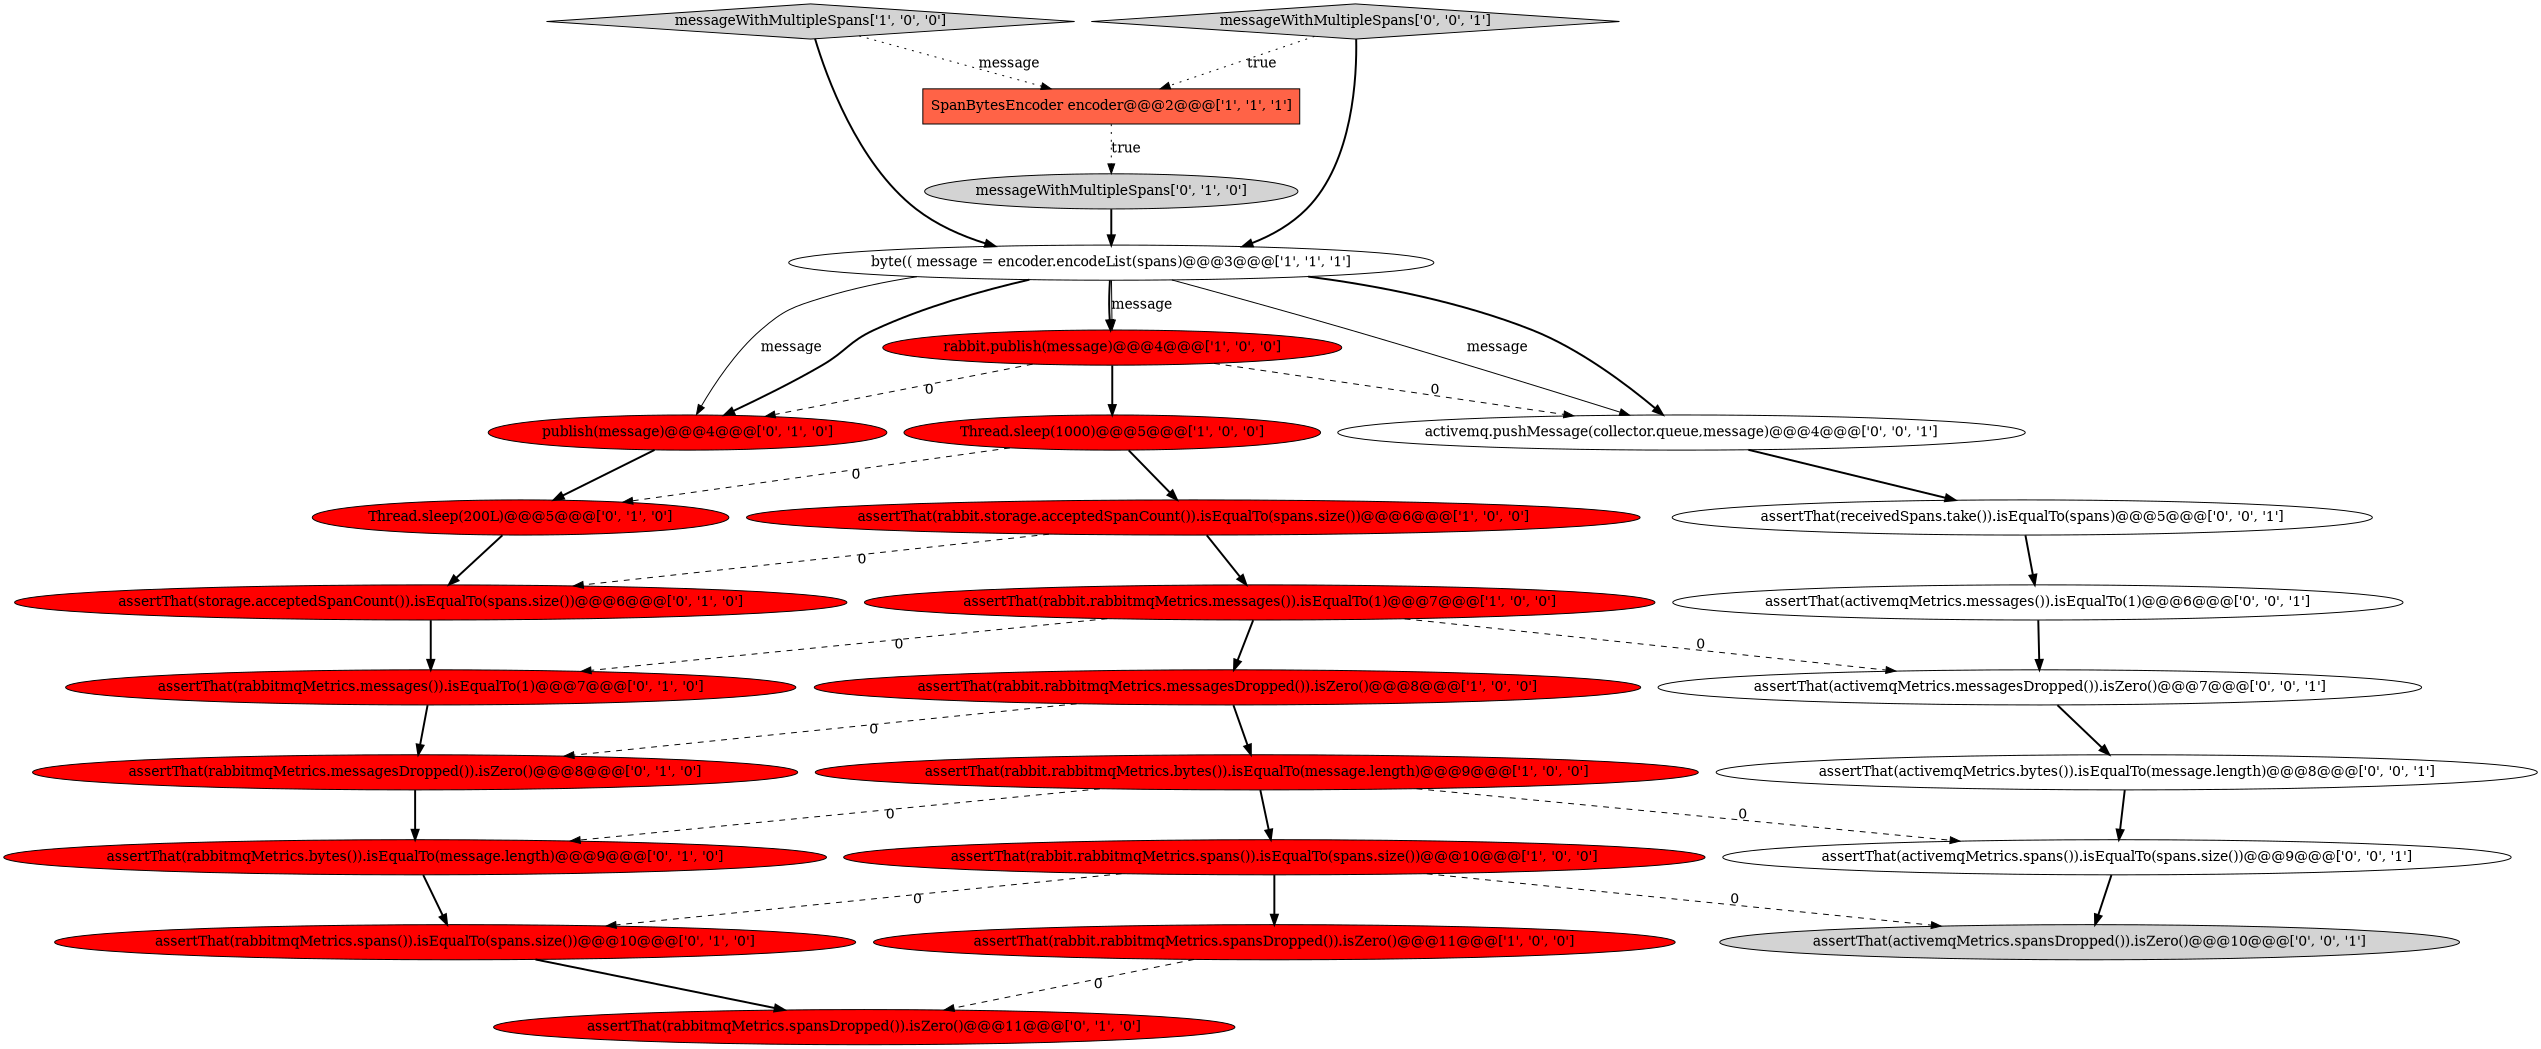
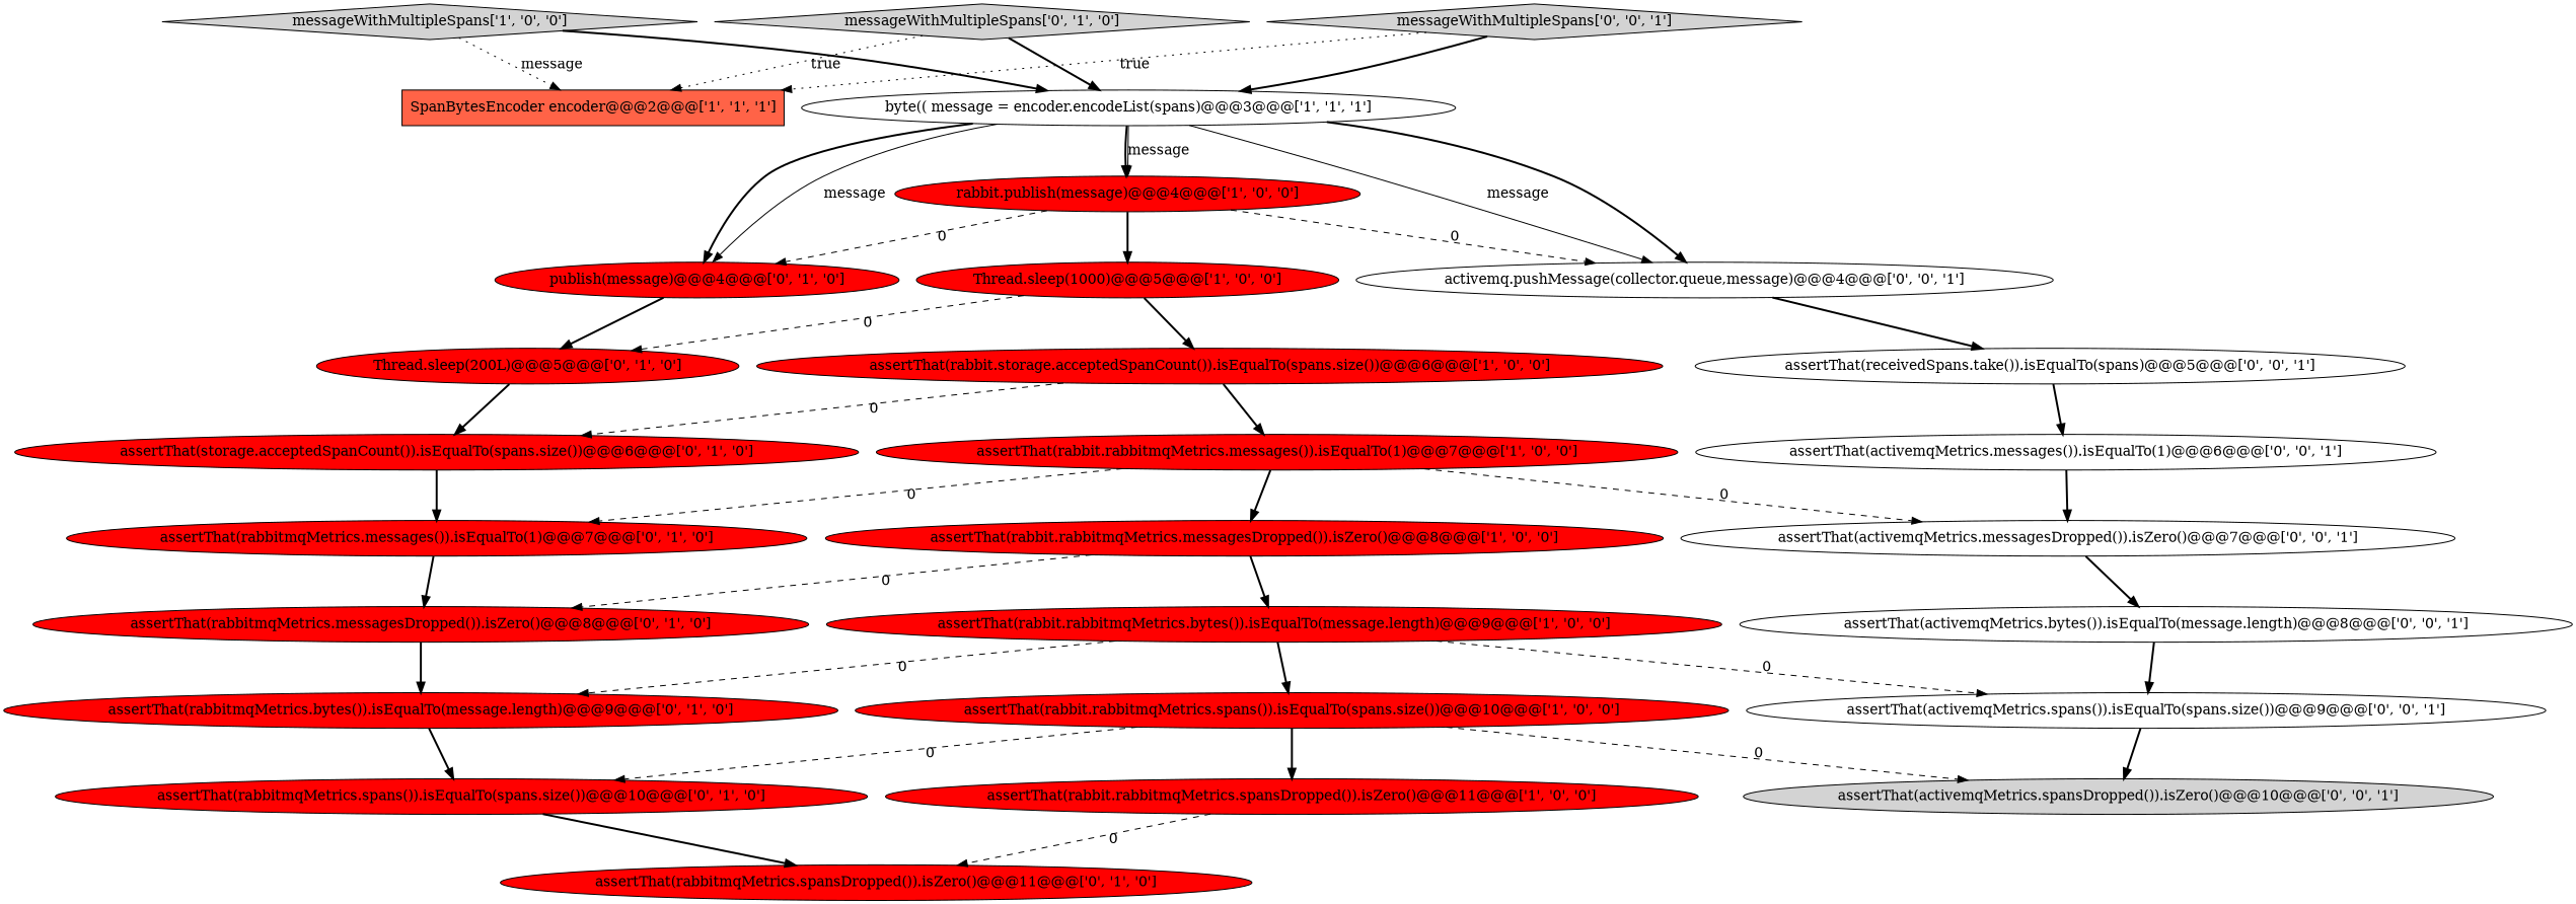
  digraph {
    node [fillcolor=red shape=ellipse style=filled]
    edge [style=bold]
    n1 [label="assertThat(rabbit.rabbitmqMetrics.spans()).isEqualTo(spans.size())@@@10@@@['1', '0', '0']"]
    n2 [label="assertThat(rabbit.rabbitmqMetrics.spansDropped()).isZero()@@@11@@@['1', '0', '0']"]
    n3 [fillcolor=lightgray label="assertThat(activemqMetrics.spansDropped()).isZero()@@@10@@@['0', '0', '1']"]
    n4 [label="assertThat(rabbitmqMetrics.spans()).isEqualTo(spans.size())@@@10@@@['0', '1', '0']"]
    n5 [label="assertThat(rabbitmqMetrics.spansDropped()).isZero()@@@11@@@['0', '1', '0']"]
    n6 [label="assertThat(rabbitmqMetrics.messagesDropped()).isZero()@@@8@@@['0', '1', '0']"]
    n7 [label="assertThat(rabbitmqMetrics.bytes()).isEqualTo(message.length)@@@9@@@['0', '1', '0']"]
    n8 [label="publish(message)@@@4@@@['0', '1', '0']"]
    n9 [label="Thread.sleep(200L)@@@5@@@['0', '1', '0']"]
    n10 [label="assertThat(storage.acceptedSpanCount()).isEqualTo(spans.size())@@@6@@@['0', '1', '0']"]
    n11 [label="rabbit.publish(message)@@@4@@@['1', '0', '0']"]
    n12 [label="Thread.sleep(1000)@@@5@@@['1', '0', '0']"]
    n13 [fillcolor=white label="activemq.pushMessage(collector.queue,message)@@@4@@@['0', '0', '1']"]
    n14 [label="assertThat(rabbit.storage.acceptedSpanCount()).isEqualTo(spans.size())@@@6@@@['1', '0', '0']"]
    n15 [fillcolor=white label="assertThat(receivedSpans.take()).isEqualTo(spans)@@@5@@@['0', '0', '1']"]
    n16 [fillcolor=lightgray label="messageWithMultipleSpans['1', '0', '0']" shape=diamond]
    n17 [fillcolor=tomato label="SpanBytesEncoder encoder@@@2@@@['1', '1', '1']" shape=box]
    n18 [fillcolor=white label="byte(( message = encoder.encodeList(spans)@@@3@@@['1', '1', '1']"]
    n19 [fillcolor=white label="assertThat(activemqMetrics.messagesDropped()).isZero()@@@7@@@['0', '0', '1']"]
    n20 [fillcolor=white label="assertThat(activemqMetrics.bytes()).isEqualTo(message.length)@@@8@@@['0', '0', '1']"]
    n21 [fillcolor=white label="assertThat(activemqMetrics.spans()).isEqualTo(spans.size())@@@9@@@['0', '0', '1']"]
    n22 [label="assertThat(rabbitmqMetrics.messages()).isEqualTo(1)@@@7@@@['0', '1', '0']"]
    n23 [fillcolor=lightgray label="messageWithMultipleSpans['0', '0', '1']" shape=diamond]
    n24 [label="assertThat(rabbit.rabbitmqMetrics.messages()).isEqualTo(1)@@@7@@@['1', '0', '0']"]
    n25 [label="assertThat(rabbit.rabbitmqMetrics.messagesDropped()).isZero()@@@8@@@['1', '0', '0']"]
    n26 [label="assertThat(rabbit.rabbitmqMetrics.bytes()).isEqualTo(message.length)@@@9@@@['1', '0', '0']"]
    n27 [fillcolor=white label="assertThat(activemqMetrics.messages()).isEqualTo(1)@@@6@@@['0', '0', '1']"]
-   n28 [fillcolor=lightgray label="messageWithMultipleSpans['0', '1', '0']"]
+   n28 [fillcolor=lightgray label="messageWithMultipleSpans['0', '1', '0']" shape=diamond]
    n1 -> n2
    n1 -> n3 [label=0 style=dashed]
    n1 -> n4 [label=0 style=dashed]
    n2 -> n5 [label=0 style=dashed]
    n4 -> n5
    n6 -> n7
    n7 -> n4
    n8 -> n9
    n9 -> n10
    n10 -> n22
    n11 -> n8 [label=0 style=dashed]
    n11 -> n12
    n11 -> n13 [label=0 style=dashed]
    n12 -> n9 [label=0 style=dashed]
    n12 -> n14
    n13 -> n15
    n14 -> n10 [label=0 style=dashed]
    n14 -> n24
    n15 -> n27
    n16 -> n17 [label=message style=dotted]
    n16 -> n18
    n18 -> n8 [label=message style=solid]
    n18 -> n8
    n18 -> n11
    n18 -> n11 [label=message style=solid]
    n18 -> n13 [label=message style=solid]
    n18 -> n13
    n19 -> n20
    n20 -> n21
    n21 -> n3
    n22 -> n6
    n23 -> n17 [label=true style=dotted]
    n23 -> n18
    n24 -> n19 [label=0 style=dashed]
    n24 -> n22 [label=0 style=dashed]
    n24 -> n25
    n25 -> n6 [label=0 style=dashed]
    n25 -> n26
    n26 -> n1
    n26 -> n7 [label=0 style=dashed]
    n26 -> n21 [label=0 style=dashed]
    n27 -> n19
-   n17 -> n28 [label=true style=dotted]
+   n28 -> n17 [label=true style=dotted]
    n28 -> n18
  }
